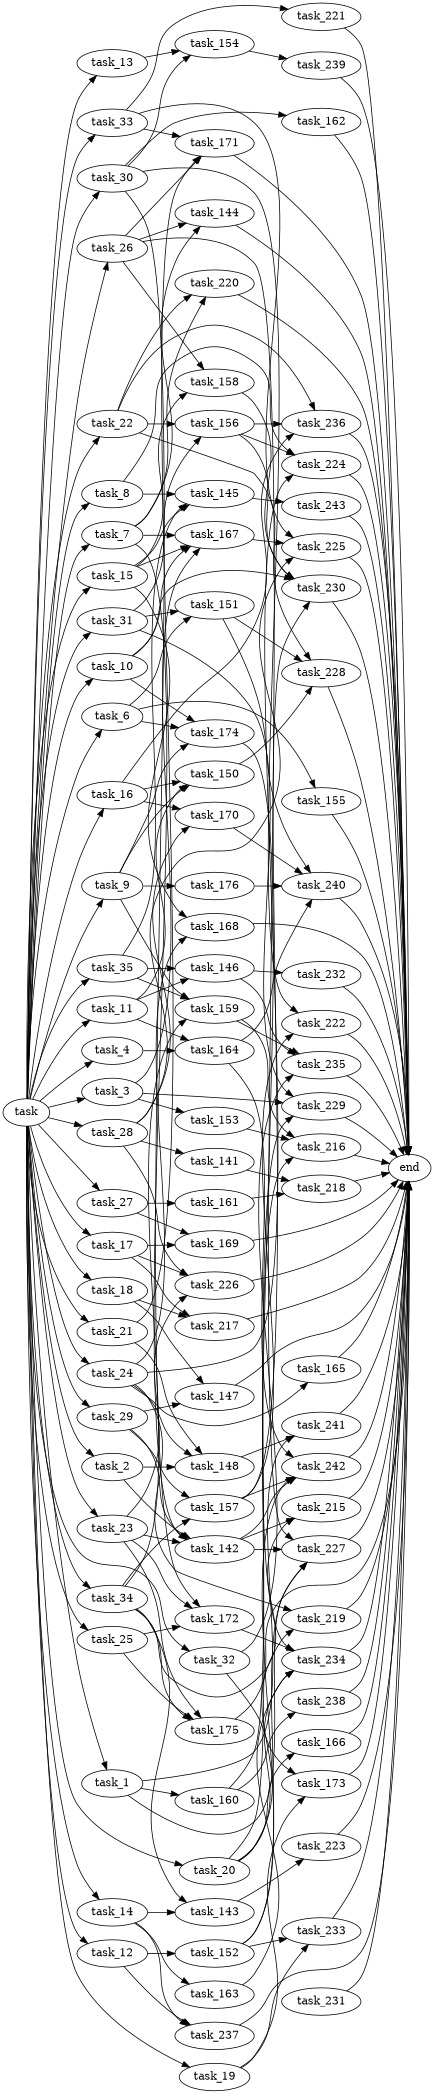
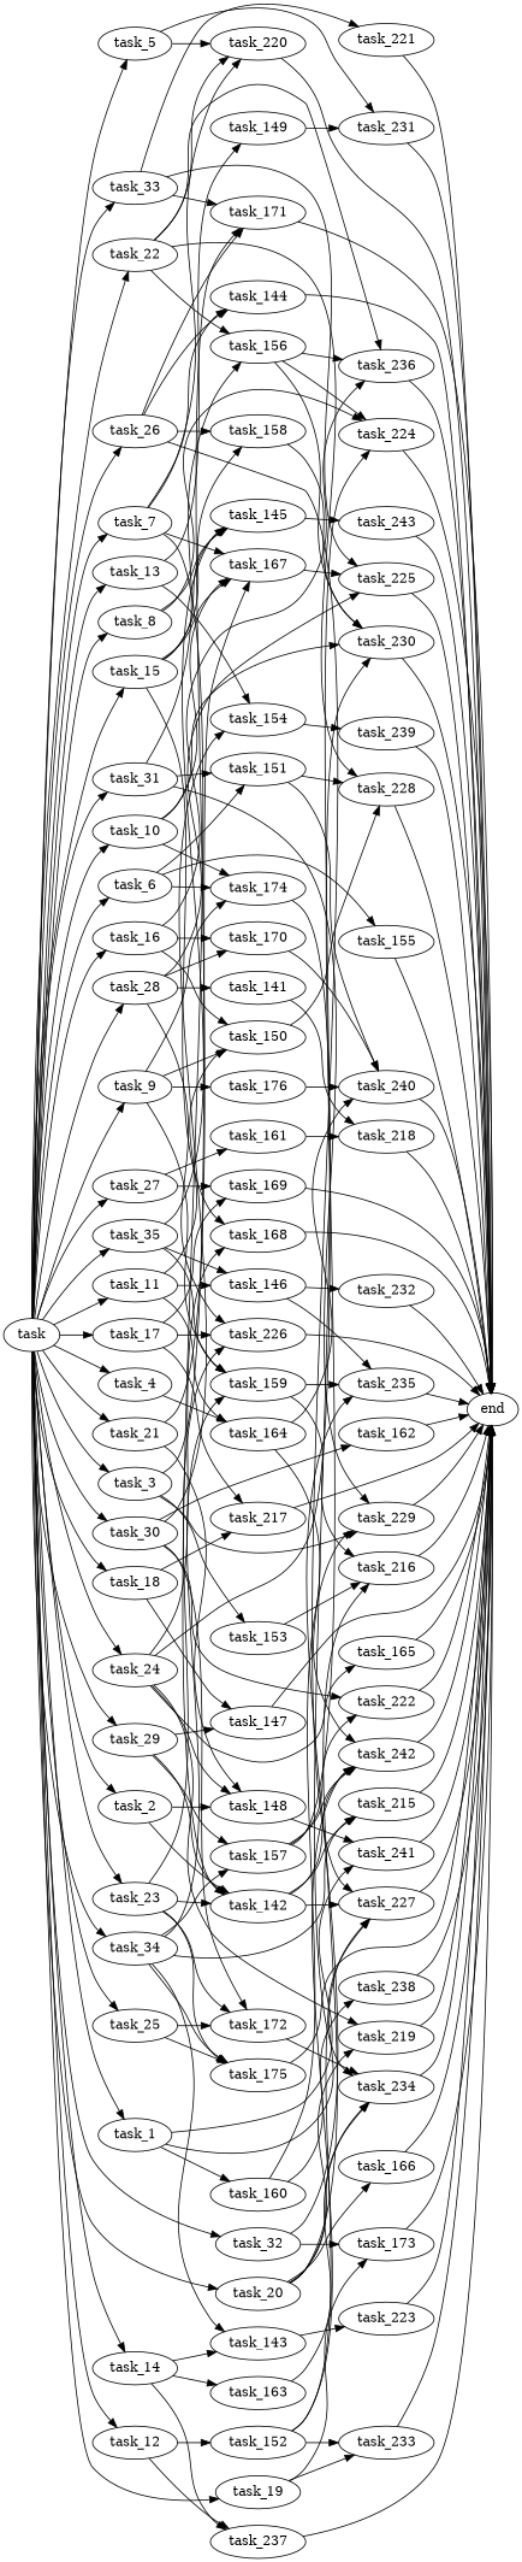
  digraph {
    rankdir=LR
    task_8
    task_145
    task_224
    task_243
    end
    task_239
    task_173
    task_158
    task_230
    task_17
    task_169
    task_217
    task_226
    task_147
    n15 [label=task]
    task_35
    task_26
    task_15
    task_33
    task_2
    task_30
+   task_5
    task_6
    task_25
    task_22
    task_3
    task_16
    task_21
    task_18
    task_31
    task_9
    task_28
    task_29
    task_34
    task_10
    task_13
    task_7
    task_14
    task_24
    task_19
    task_32
    task_4
    task_27
    task_23
    task_12
    task_1
    task_20
    task_11
    task_159
    task_146
    task_227
    task_144
    task_171
    task_167
    task_168
    task_225
    task_221
    task_148
    task_142
    task_162
    task_154
    task_222
    task_172
    task_231
    task_220
    task_155
    task_174
    task_151
    task_175
    task_228
    task_236
    task_156
    task_153
    task_229
    task_150
    task_170
    task_176
    task_141
    task_157
    task_143
    task_215
+   task_149
    task_163
    task_237
    task_219
    task_165
    task_233
    task_235
    task_164
    task_161
    task_152
    task_241
    task_160
    task_216
    task_166
    task_234
    task_223
    task_242
    task_232
    task_218
    task_240
    task_238
    task_8 -> task_145
    task_8 -> task_224
    task_145 -> task_243
    task_224 -> end
    task_243 -> end
    task_239 -> end
    task_173 -> end
    task_158 -> task_230
    task_230 -> end
    task_17 -> task_169
    task_17 -> task_217
    task_17 -> task_226
    task_169 -> end
    task_217 -> end
    task_226 -> end
    task_147 -> end
    n15 -> task_8
    n15 -> task_17
    n15 -> task_35
    n15 -> task_26
    n15 -> task_15
    n15 -> task_33
    n15 -> task_2
    n15 -> task_30
+   n15 -> task_5
    n15 -> task_6
    n15 -> task_25
    n15 -> task_22
    n15 -> task_3
    n15 -> task_16
    n15 -> task_21
    n15 -> task_18
    n15 -> task_31
    n15 -> task_9
    n15 -> task_28
    n15 -> task_29
    n15 -> task_34
    n15 -> task_10
    n15 -> task_13
    n15 -> task_7
    n15 -> task_14
    n15 -> task_24
    n15 -> task_19
    n15 -> task_32
    n15 -> task_4
    n15 -> task_27
    n15 -> task_23
    n15 -> task_12
    n15 -> task_1
    n15 -> task_20
    n15 -> task_11
    task_35 -> task_145
    task_35 -> task_159
    task_35 -> task_146
    task_26 -> task_158
    task_26 -> task_227
    task_26 -> task_144
    task_26 -> task_171
    task_15 -> task_145
    task_15 -> task_158
    task_15 -> task_167
    task_15 -> task_168
    task_33 -> task_171
    task_33 -> task_225
    task_33 -> task_221
    task_2 -> task_148
    task_2 -> task_142
    task_30 -> task_162
    task_30 -> task_154
    task_30 -> task_222
    task_30 -> task_172
+   task_5 -> task_231
+   task_5 -> task_220
    task_6 -> task_155
    task_6 -> task_174
    task_6 -> task_151
    task_25 -> task_172
    task_25 -> task_175
    task_22 -> task_220
    task_22 -> task_228
    task_22 -> task_236
    task_22 -> task_156
    task_3 -> task_167
    task_3 -> task_153
    task_3 -> task_229
    task_16 -> task_236
    task_16 -> task_150
    task_16 -> task_170
    task_21 -> task_171
    task_21 -> task_148
    task_18 -> task_217
    task_18 -> task_147
    task_31 -> task_151
    task_31 -> task_156
    task_31 -> task_229
    task_9 -> task_159
    task_9 -> task_174
    task_9 -> task_150
    task_9 -> task_176
    task_28 -> task_226
    task_28 -> task_225
    task_28 -> task_170
    task_28 -> task_141
    task_29 -> task_147
    task_29 -> task_142
    task_29 -> task_157
    task_34 -> task_159
    task_34 -> task_175
    task_34 -> task_157
    task_34 -> task_143
    task_34 -> task_215
    task_10 -> task_230
    task_10 -> task_167
    task_10 -> task_174
    task_13 -> task_154
+   task_13 -> task_149
    task_7 -> task_144
    task_7 -> task_167
    task_7 -> task_142
    task_7 -> task_220
    task_14 -> task_143
    task_14 -> task_163
    task_14 -> task_237
    task_24 -> task_224
    task_24 -> task_168
    task_24 -> task_148
    task_24 -> task_219
    task_24 -> task_165
    task_19 -> task_173
    task_19 -> task_233
    task_32 -> task_173
    task_32 -> task_235
    task_4 -> task_164
    task_27 -> task_169
    task_27 -> task_161
    task_23 -> task_226
    task_23 -> task_142
    task_23 -> task_172
    task_23 -> task_175
    task_12 -> task_237
    task_12 -> task_152
    task_1 -> task_227
    task_1 -> task_241
    task_1 -> task_160
    task_20 -> task_219
    task_20 -> task_216
    task_20 -> task_166
    task_20 -> task_234
    task_11 -> task_146
    task_11 -> task_150
    task_11 -> task_164
    task_159 -> task_235
    task_159 -> task_216
    task_146 -> task_235
    task_146 -> task_232
    task_227 -> end
    task_144 -> end
    task_171 -> end
    task_167 -> task_225
    task_168 -> end
    task_225 -> end
    task_221 -> end
    task_148 -> task_241
    task_142 -> task_227
    task_142 -> task_215
    task_142 -> task_242
    task_162 -> end
    task_154 -> task_239
    task_222 -> end
    task_172 -> task_234
    task_231 -> end
    task_220 -> end
    task_155 -> end
    task_174 -> task_234
    task_151 -> task_228
    task_151 -> task_240
    task_175 -> end
    task_228 -> end
    task_236 -> end
    task_156 -> task_224
    task_156 -> task_230
    task_156 -> task_236
    task_153 -> task_216
    task_229 -> end
    task_150 -> task_228
    task_170 -> task_240
    task_176 -> task_240
    task_141 -> task_218
    task_157 -> task_230
    task_157 -> task_222
    task_157 -> task_242
    task_143 -> task_223
    task_215 -> end
+   task_149 -> task_231
    task_163 -> task_234
    task_237 -> end
    task_219 -> end
    task_165 -> end
    task_233 -> end
    task_235 -> end
    task_164 -> task_242
    task_164 -> task_240
    task_161 -> task_218
    task_152 -> task_227
    task_152 -> task_233
    task_152 -> task_242
    task_241 -> end
    task_160 -> task_229
    task_160 -> task_238
    task_216 -> end
    task_166 -> end
    task_234 -> end
    task_223 -> end
    task_242 -> end
    task_232 -> end
    task_218 -> end
    task_240 -> end
    task_238 -> end
  }
